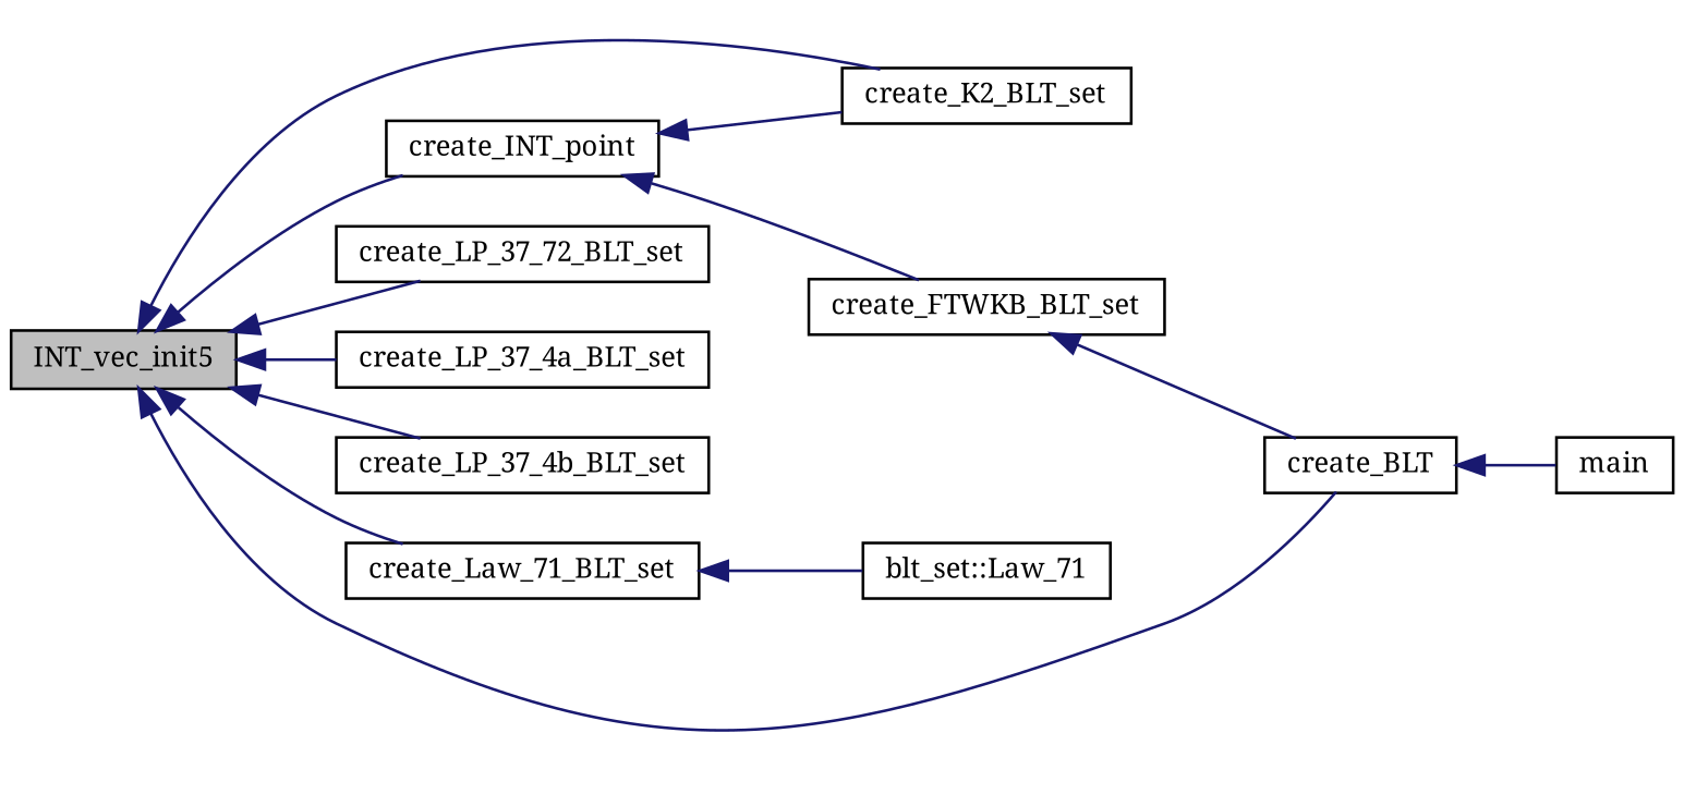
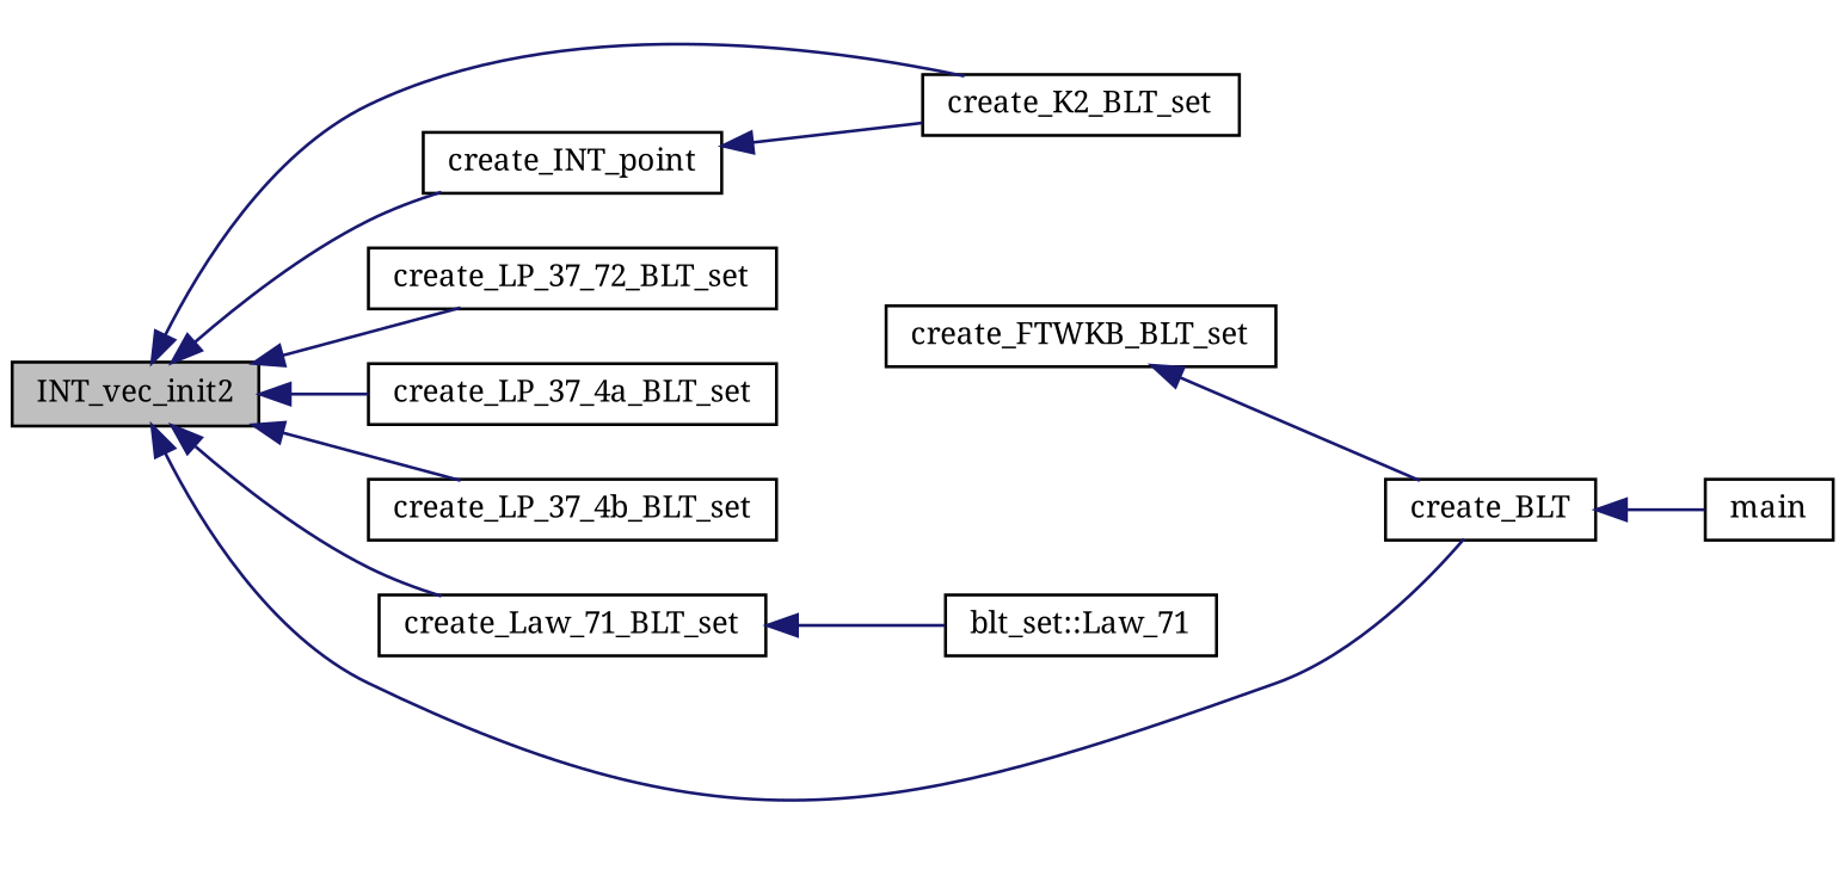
  digraph {
    fontname="Noto Serif"
    rankdir=LR
    node [color=black fillcolor=white fontname="Noto Serif" fontsize=10 shape=record style=filled]
    edge [color=midnightblue dir=back fontname="Noto Serif" fontsize=10 labelfontname=Helvetica labelfontsize=10 style=solid]
-   n1 [fillcolor=grey75 fontcolor=black height=0.2 label=INT_vec_init5 width=0.4]
+   n1 [fillcolor=grey75 fontcolor=black height=0.2 label=INT_vec_init2 width=0.4]
    n2 [height=0.2 label=create_INT_point width=0.4]
    n3 [height=0.2 label=create_K2_BLT_set width=0.4]
    n4 [height=0.2 label=create_LP_37_72_BLT_set width=0.4]
    n5 [height=0.2 label=create_LP_37_4a_BLT_set width=0.4]
    n6 [height=0.2 label=create_LP_37_4b_BLT_set width=0.4]
    n7 [height=0.2 label=create_Law_71_BLT_set width=0.4]
    n8 [height=0.2 label=create_BLT width=0.4]
    n9 [height=0.2 label=create_FTWKB_BLT_set width=0.4]
    n10 [height=0.2 label="blt_set::Law_71" width=0.4]
    n11 [height=0.2 label=main width=0.4]
    n1 -> n2
    n1 -> n3
    n1 -> n4
    n1 -> n5
    n1 -> n6
    n1 -> n7
    n1 -> n8
    n2 -> n3
-   n2 -> n9
    n7 -> n10
    n8 -> n11
    n9 -> n8
  }
